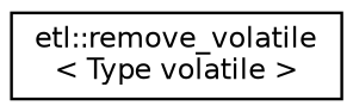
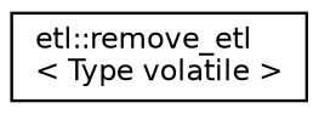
  digraph {
    rankdir=LR
-   n1 [color=black fillcolor=white fontname=Helvetica fontsize=10 height=0.2 label="etl::remove_volatile\l\< Type volatile \>" shape=record style=filled width=0.4]
+   n1 [color=black fillcolor=white fontname=Helvetica fontsize=10 height=0.2 label="etl::remove_etl\l\< Type volatile \>" shape=record style=filled width=0.4]
  }
